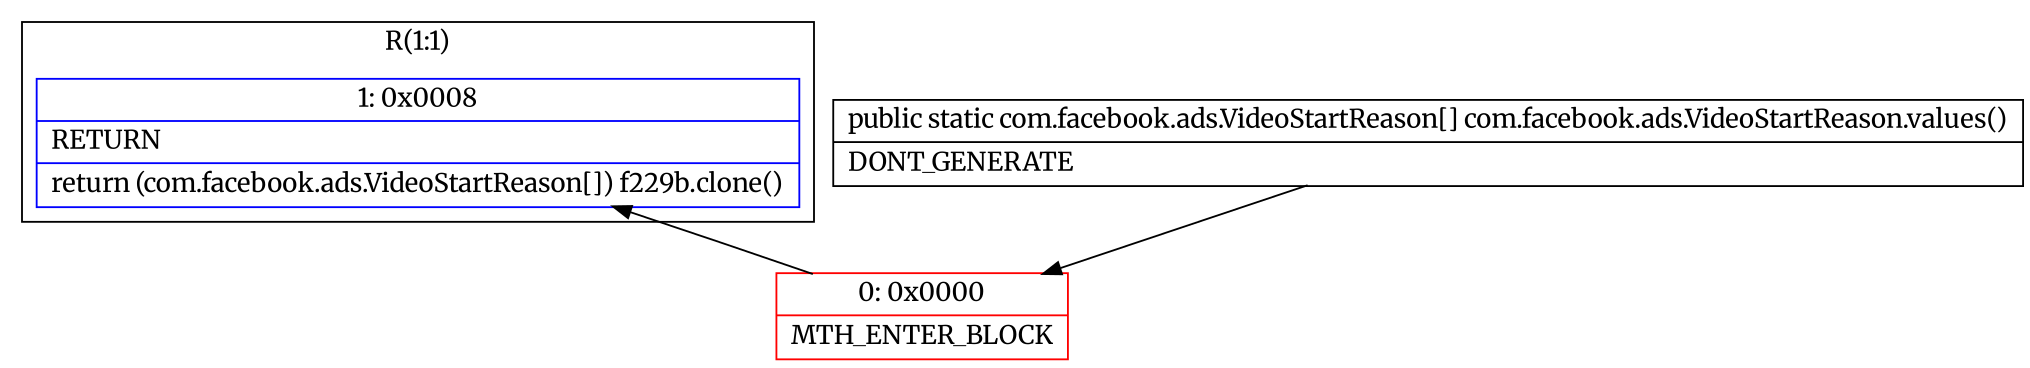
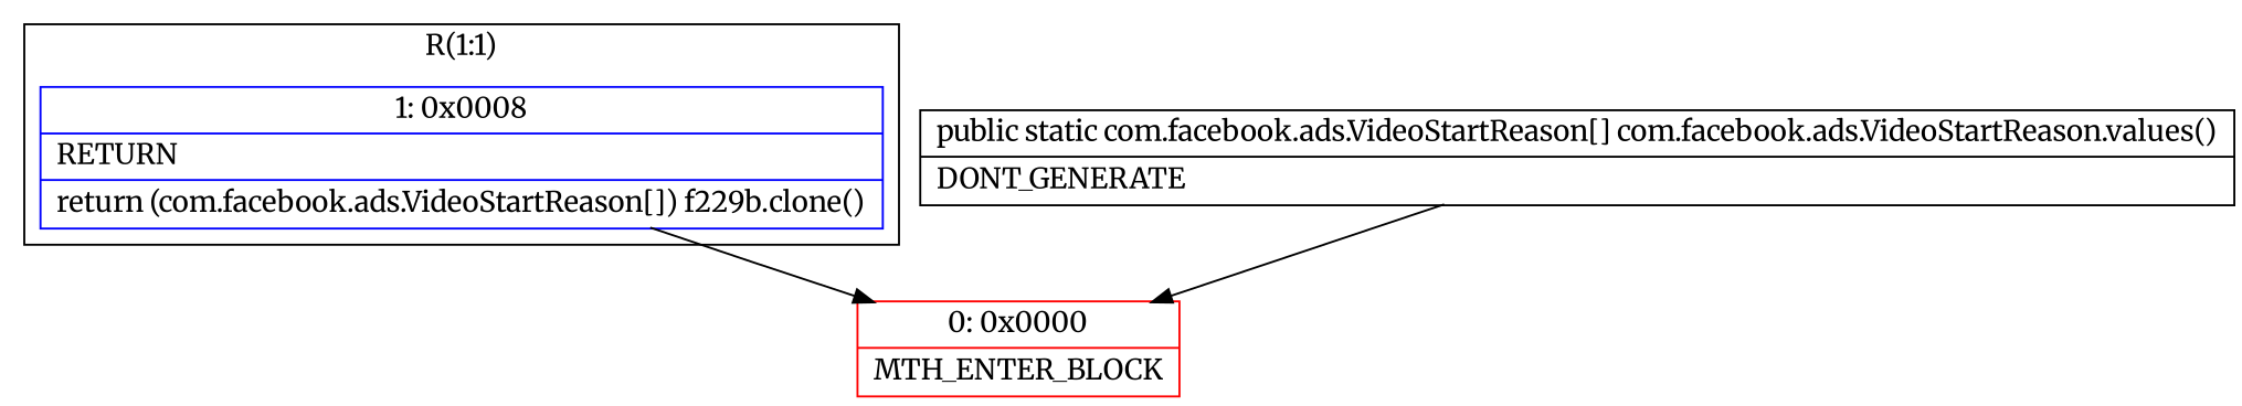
  digraph {
    fontname=Merriweather
    node [shape=record fontname=Merriweather]
    edge [fontname=Merriweather]
    n1 [color=blue label="{1\:\ 0x0008|RETURN\l|return (com.facebook.ads.VideoStartReason[]) f229b.clone()\l}"]
    n2 [color=red label="{0\:\ 0x0000|MTH_ENTER_BLOCK\l}"]
    n3 [label="{public static com.facebook.ads.VideoStartReason[] com.facebook.ads.VideoStartReason.values()  | DONT_GENERATE\l}"]
    subgraph cluster_1 {
      label="R(1:1)"
      n1
    }
-   n2 -> n1
+   n1 -> n2
    n3 -> n2
  }
